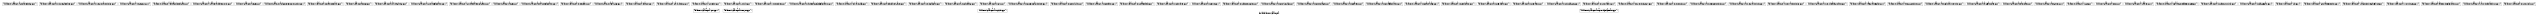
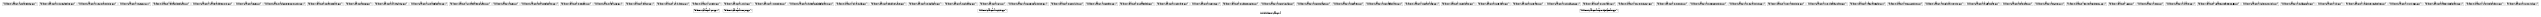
  digraph {
    label="bin/lld_lib/libLLVMScalarOpts.a"
    rankdir=TB
    node [group=0 shape=box]
    n1 [label="{lib/libLLVMScalarOpts.a(ConstantHoisting.cpp.o)}"]
    n2 [label="{lib/libLLVMScalarOpts.a(LoopStrengthReduce.cpp.o)}"]
    n3 [label="{lib/libLLVMScalarOpts.a(LowerConstantIntrinsics.cpp.o)}"]
    n4 [label="{lib/libLLVMScalarOpts.a(MergeICmps.cpp.o)}"]
    n5 [label="{lib/libLLVMScalarOpts.a(PartiallyInlineLibCalls.cpp.o)}"]
    n6 [label="{lib/libLLVMScalarOpts.a(ScalarizeMaskedMemIntrin.cpp.o)}"]
    n7 [label="{lib/libLLVMScalarOpts.a(ADCE.cpp.o)}"]
    n8 [label="{lib/libLLVMScalarOpts.a(AlignmentFromAssumptions.cpp.o)}"]
    n9 [label="{lib/libLLVMScalarOpts.a(AnnotationRemarks.cpp.o)}"]
    n10 [label="{lib/libLLVMScalarOpts.a(BDCE.cpp.o)}"]
    n11 [label="{lib/libLLVMScalarOpts.a(CallSiteSplitting.cpp.o)}"]
    n12 [label="{lib/libLLVMScalarOpts.a(ConstraintElimination.cpp.o)}"]
    n13 [label="{lib/libLLVMScalarOpts.a(CorrelatedValuePropagation.cpp.o)}"]
    n14 [label="{lib/libLLVMScalarOpts.a(DCE.cpp.o)}"]
    n15 [label="{lib/libLLVMScalarOpts.a(DeadStoreElimination.cpp.o)}"]
    n16 [label="{lib/libLLVMScalarOpts.a(DivRemPairs.cpp.o)}"]
    n17 [label="{lib/libLLVMScalarOpts.a(EarlyCSE.cpp.o)}"]
    n18 [label="{lib/libLLVMScalarOpts.a(Float2Int.cpp.o)}"]
    n19 [label="{lib/libLLVMScalarOpts.a(GuardWidening.cpp.o)}"]
    n20 [label="{lib/libLLVMScalarOpts.a(GVN.cpp.o)}"]
    n21 [label="{lib/libLLVMScalarOpts.a(GVNHoist.cpp.o)}"]
    n22 [label="{lib/libLLVMScalarOpts.a(GVNSink.cpp.o)}"]
    n23 [label="{lib/libLLVMScalarOpts.a(NewGVN.cpp.o)}"]
    n24 [label="{lib/libLLVMScalarOpts.a(IVUsersPrinter.cpp.o)}"]
    n25 [label="{lib/libLLVMScalarOpts.a(InductiveRangeCheckElimination.cpp.o)}"]
    n26 [label="{lib/libLLVMScalarOpts.a(IndVarSimplify.cpp.o)}"]
    n27 [label="{lib/libLLVMScalarOpts.a(InferAddressSpaces.cpp.o)}"]
    n28 [label="{lib/libLLVMScalarOpts.a(InstSimplifyPass.cpp.o)}"]
    n29 [label="{lib/libLLVMScalarOpts.a(JumpThreading.cpp.o)}"]
    n30 [label="{lib/libLLVMScalarOpts.a(LICM.cpp.o)}"]
    n31 [label="{lib/libLLVMScalarOpts.a(LoopSink.cpp.o)}"]
    n32 [label="{lib/libLLVMScalarOpts.a(LoopAccessAnalysisPrinter.cpp.o)}"]
    n33 [label="{lib/libLLVMScalarOpts.a(LoopBoundSplit.cpp.o)}"]
    n34 [label="{lib/libLLVMScalarOpts.a(LoopDeletion.cpp.o)}"]
    n35 [label="{lib/libLLVMScalarOpts.a(LoopDataPrefetch.cpp.o)}"]
    n36 [label="{lib/libLLVMScalarOpts.a(LoopDistribute.cpp.o)}"]
    n37 [label="{lib/libLLVMScalarOpts.a(LoopFuse.cpp.o)}"]
    n38 [label="{lib/libLLVMScalarOpts.a(LoopIdiomRecognize.cpp.o)}"]
    n39 [label="{lib/libLLVMScalarOpts.a(LoopInstSimplify.cpp.o)}"]
    n40 [label="{lib/libLLVMScalarOpts.a(LoopInterchange.cpp.o)}"]
    n41 [label="{lib/libLLVMScalarOpts.a(LoopFlatten.cpp.o)}"]
    n42 [label="{lib/libLLVMScalarOpts.a(LoopLoadElimination.cpp.o)}"]
    n43 [label="{lib/libLLVMScalarOpts.a(LoopPassManager.cpp.o)}"]
    n44 [label="{lib/libLLVMScalarOpts.a(LoopPredication.cpp.o)}"]
    n45 [label="{lib/libLLVMScalarOpts.a(LoopRerollPass.cpp.o)}"]
    n46 [label="{lib/libLLVMScalarOpts.a(LoopRotation.cpp.o)}"]
    n47 [label="{lib/libLLVMScalarOpts.a(LoopSimplifyCFG.cpp.o)}"]
    n48 [label="{lib/libLLVMScalarOpts.a(LoopUnrollPass.cpp.o)}"]
    n49 [label="{lib/libLLVMScalarOpts.a(LoopUnrollAndJamPass.cpp.o)}"]
    n50 [label="{lib/libLLVMScalarOpts.a(LoopVersioningLICM.cpp.o)}"]
    n51 [label="{lib/libLLVMScalarOpts.a(LowerAtomic.cpp.o)}"]
    n52 [label="{lib/libLLVMScalarOpts.a(LowerExpectIntrinsic.cpp.o)}"]
    n53 [label="{lib/libLLVMScalarOpts.a(LowerGuardIntrinsic.cpp.o)}"]
    n54 [label="{lib/libLLVMScalarOpts.a(LowerMatrixIntrinsics.cpp.o)}"]
    n55 [label="{lib/libLLVMScalarOpts.a(LowerWidenableCondition.cpp.o)}"]
    n56 [label="{lib/libLLVMScalarOpts.a(MakeGuardsExplicit.cpp.o)}"]
    n57 [label="{lib/libLLVMScalarOpts.a(MemCpyOptimizer.cpp.o)}"]
    n58 [label="{lib/libLLVMScalarOpts.a(MergedLoadStoreMotion.cpp.o)}"]
    n59 [label="{lib/libLLVMScalarOpts.a(NaryReassociate.cpp.o)}"]
    n60 [label="{lib/libLLVMScalarOpts.a(Reassociate.cpp.o)}"]
    n61 [label="{lib/libLLVMScalarOpts.a(Reg2Mem.cpp.o)}"]
+   n62 [label="{lib/libLLVMScalarOpts.a(RewriteStatepointsForGC.cpp.o)}"]
    n63 [label="{lib/libLLVMScalarOpts.a(SCCP.cpp.o)}"]
    n64 [label="{lib/libLLVMScalarOpts.a(SROA.cpp.o)}"]
    n65 [label="{lib/libLLVMScalarOpts.a(Scalarizer.cpp.o)}"]
    n66 [label="{lib/libLLVMScalarOpts.a(SeparateConstOffsetFromGEP.cpp.o)}"]
    n67 [label="{lib/libLLVMScalarOpts.a(SimpleLoopUnswitch.cpp.o)}"]
    n68 [label="{lib/libLLVMScalarOpts.a(SimplifyCFGPass.cpp.o)}"]
    n69 [label="{lib/libLLVMScalarOpts.a(Sink.cpp.o)}"]
-   n70 [label="{lib/libLLVMScalarOpts.a(SpeculativeExecution.cpp.o)}"]
    n71 [label="{lib/libLLVMScalarOpts.a(StraightLineStrengthReduce.cpp.o)}"]
    n72 [label="{lib/libLLVMScalarOpts.a(StructurizeCFG.cpp.o)}"]
    n73 [label="{lib/libLLVMScalarOpts.a(TailRecursionElimination.cpp.o)}"]
    n74 [label="{lib/libLLVMScalarOpts.a(WarnMissedTransforms.cpp.o)}"]
    n75 [label="{lib/libLLVMScalarOpts.a(LoopUnswitch.cpp.o)}"]
    n21 -> n20
    n22 -> n23
    n30 -> n31
    n48 -> n49
  }
